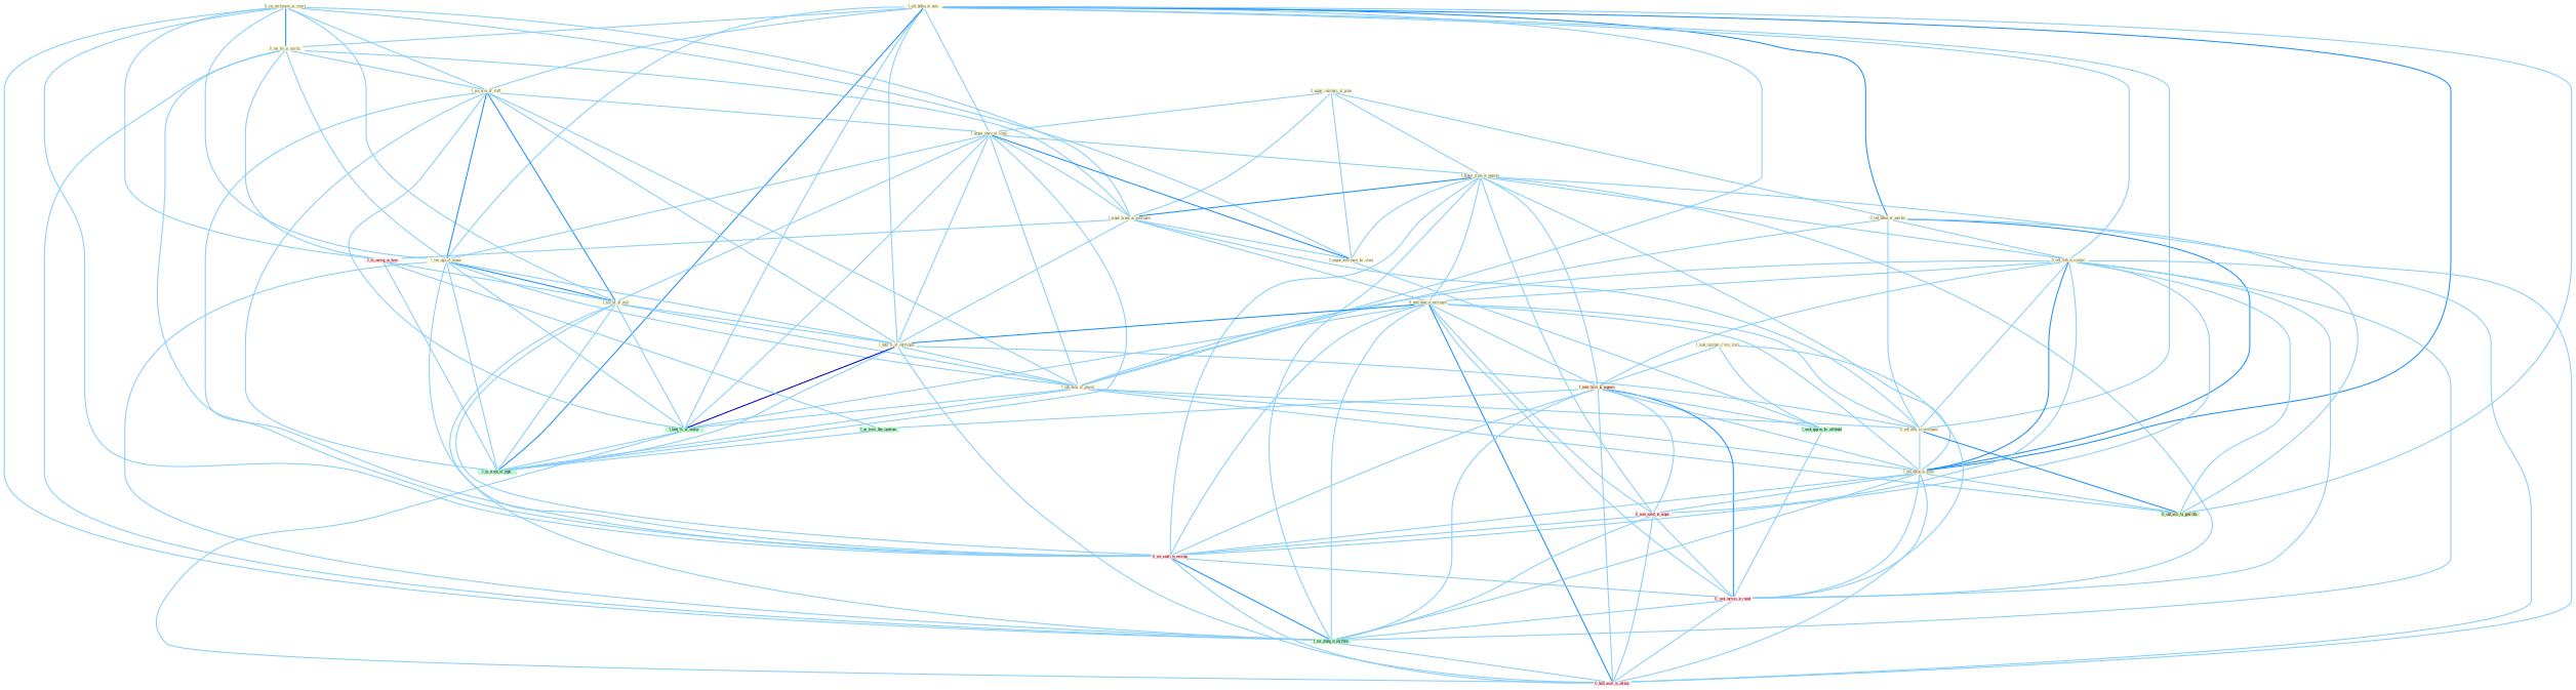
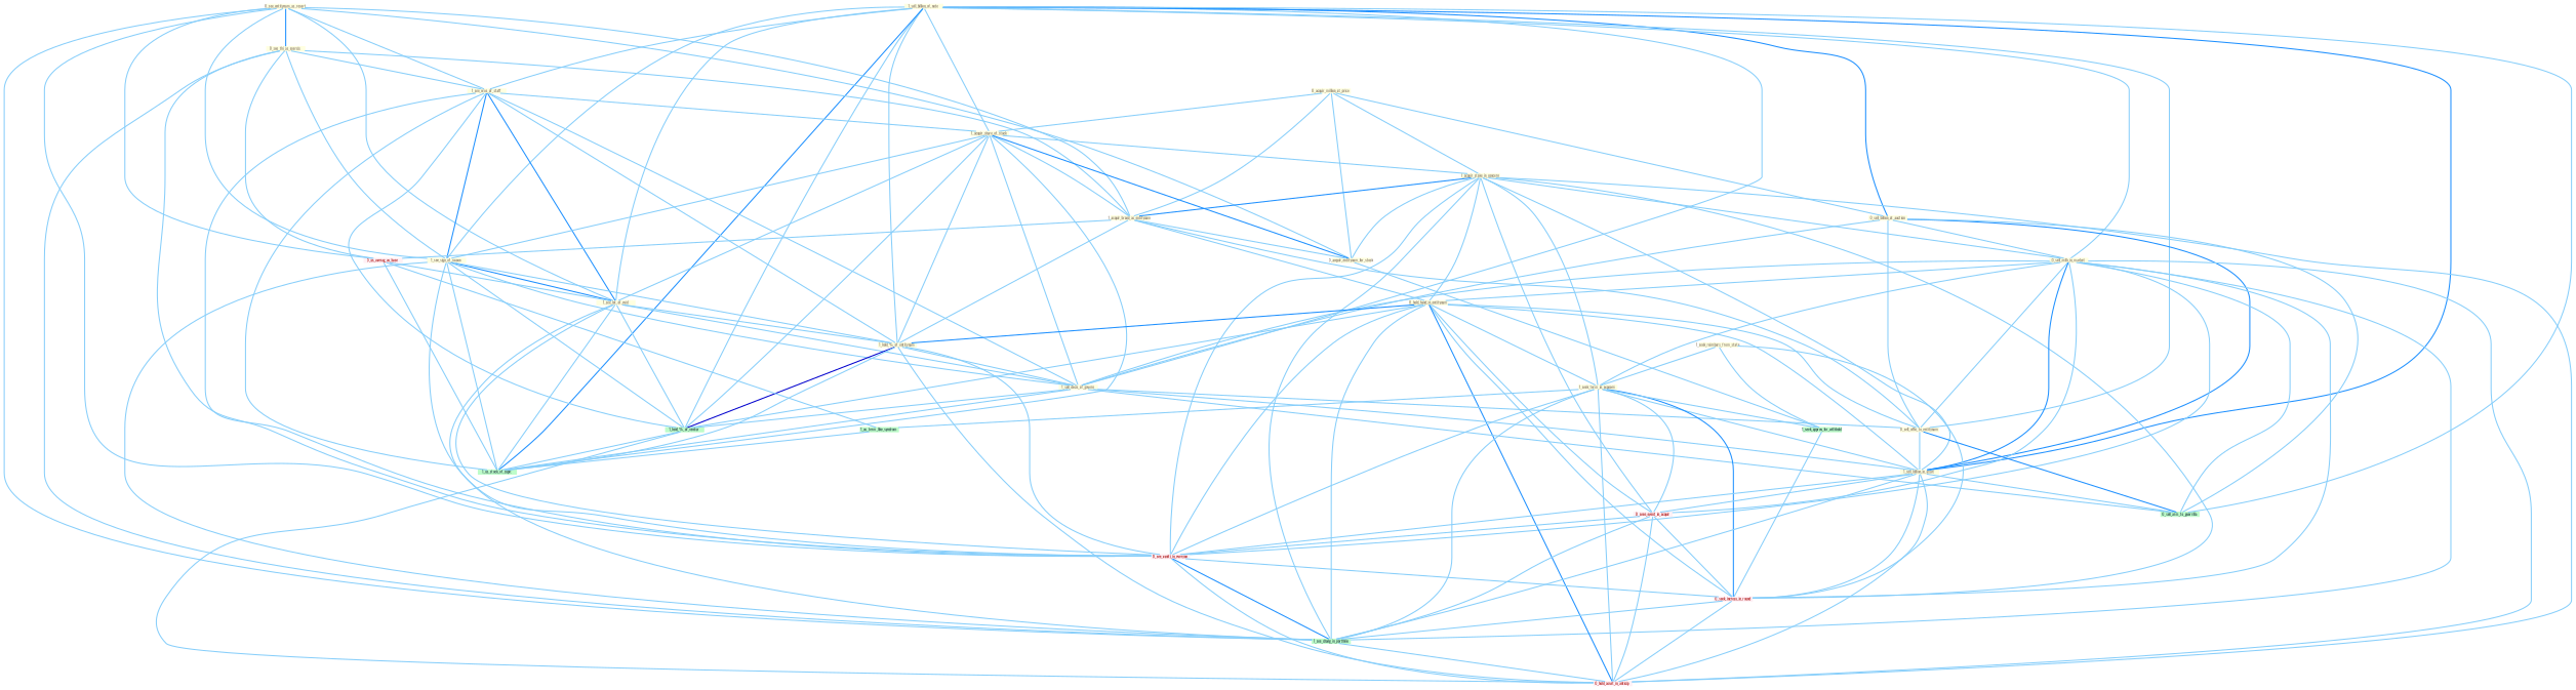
  graph {
    fontname=Oswald
    node [color="#ffffe0" fixedsize=true fontcolor="#8b7d6b" fontname=Oswald fontsize=4 shape=polygon style=filled]
    edge [color="#87cefa" fontname=Oswald w=1]
    "1_sell_billion_of_note " [height=.06 width=.5]
-   "0_acquir_million_at_price " [height=.06 width=.5 label="0_acquir_reimburs_at_price"]
+   "0_acquir_million_at_price " [height=.06 width=.5]
    "0_see_entitynam_as_resort " [height=.06 width=.5]
    "0_sell_billion_at_auction " [height=.06 width=.5]
    "0_see_thi_as_exercis " [height=.06 width=.5]
    "1_see_eros_of_staff " [height=.06 width=.5]
    "1_acquir_share_of_stock " [height=.06 width=.5]
    "1_acquir_stake_in_concern " [height=.06 width=.5]
    "1_acquir_brand_as_entitynam " [height=.06 width=.5]
    "0_acquir_entitynam_for_stock " [height=.06 width=.5]
    "1_see_sign_of_swoon " [height=.06 width=.5]
    "0_sell_milk_in_market " [height=.06 width=.5]
    "0_hold_hand_in_entitynam " [height=.06 width=.5]
    "1_see_lot_of_evid " [height=.06 width=.5]
    "1_hold_%_of_entitynam " [height=.06 width=.5]
    "1_sell_decis_of_govern " [height=.06 width=.5]
    "1_seek_reimburs_from_state " [height=.06 width=.5]
    "0_sell_offic_to_entitynam " [height=.06 width=.5]
-   "1_seek_term_in_economi " [fontcolor="#b22222" height=.06 width=.5]
+   "1_seek_term_in_economi " [height=.06 width=.5]
    "1_sell_billion_in_asset " [height=.06 width=.5]
    n21 [color="#fff0f5" fontcolor="#b22222" height=.06 label="0_seen_event_in_acquir" width=.5]
    "0_us_averag_as_base " [color="#fff0f5" fontcolor="#b22222" height=.06 width=.5]
    "0_see_vaniti_in_everyon " [color="#fff0f5" fontcolor="#b22222" height=.06 width=.5]
    "0_seek_increas_in_round " [color="#fff0f5" fontcolor="#b22222" height=.06 width=.5]
    "0_hold_asset_in_anticip " [color="#fff0f5" fontcolor="#b22222" height=.06 width=.5]
    "1_hold_%_of_ventur " [color="#BDFCC9" fontcolor="#2f4f4f" height=.06 width=.5]
-   "0_sell_arm_to_guerrilla " [color="#BDFCC9" fontcolor="#b22222" height=.06 width=.5]
+   "0_sell_arm_to_guerrilla " [color="#BDFCC9" fontcolor="#2f4f4f" height=.06 width=.5]
    "1_us_stock_of_capit " [color="#BDFCC9" fontcolor="#2f4f4f" height=.06 width=.5]
    "1_see_chang_in_portfolio " [color="#BDFCC9" fontcolor="#2f4f4f" height=.06 width=.5]
    "1_seek_approv_for_withhold " [color="#BDFCC9" fontcolor="#2f4f4f" height=.06 width=.5]
    "1_us_term_like_syndrom " [color="#BDFCC9" fontcolor="#2f4f4f" height=.06 width=.5]
    subgraph sub_1 {
      "1_sell_billion_of_note "
      "0_acquir_million_at_price "
      "0_see_entitynam_as_resort "
      "0_sell_billion_at_auction "
      "0_see_thi_as_exercis "
      "1_see_eros_of_staff "
      "1_acquir_share_of_stock "
      "1_acquir_stake_in_concern "
      "1_acquir_brand_as_entitynam "
      "0_acquir_entitynam_for_stock "
      "1_see_sign_of_swoon "
      "0_sell_milk_in_market "
      "0_hold_hand_in_entitynam "
      "1_see_lot_of_evid "
      "1_hold_%_of_entitynam "
      "1_sell_decis_of_govern "
      "1_seek_reimburs_from_state "
      "0_sell_offic_to_entitynam "
      "1_seek_term_in_economi "
      "1_sell_billion_in_asset "
    }
    subgraph sub_2 {
      n21
      "0_us_averag_as_base "
      "0_see_vaniti_in_everyon "
      "0_seek_increas_in_round "
      "0_hold_asset_in_anticip "
    }
    "1_sell_billion_of_note " -- "0_sell_billion_at_auction " [color="#1e90ff" w=2]
    "1_sell_billion_of_note " -- "1_see_eros_of_staff "
    "1_sell_billion_of_note " -- "1_acquir_share_of_stock "
    "1_sell_billion_of_note " -- "1_see_sign_of_swoon "
    "1_sell_billion_of_note " -- "0_sell_milk_in_market "
-   "1_sell_billion_of_note " -- "0_see_thi_as_exercis "
+   "1_sell_billion_of_note " -- "1_see_lot_of_evid "
    "1_sell_billion_of_note " -- "1_hold_%_of_entitynam "
    "1_sell_billion_of_note " -- "1_sell_decis_of_govern " [w=2]
    "1_sell_billion_of_note " -- "0_sell_offic_to_entitynam "
    "1_sell_billion_of_note " -- "1_sell_billion_in_asset " [color="#1e90ff" w=2]
    "1_sell_billion_of_note " -- "1_hold_%_of_ventur "
    "1_sell_billion_of_note " -- "0_sell_arm_to_guerrilla "
    "1_sell_billion_of_note " -- "1_us_stock_of_capit " [color="#1e90ff"]
    "0_acquir_million_at_price " -- "0_sell_billion_at_auction "
    "0_acquir_million_at_price " -- "1_acquir_share_of_stock "
    "0_acquir_million_at_price " -- "1_acquir_stake_in_concern "
    "0_acquir_million_at_price " -- "1_acquir_brand_as_entitynam "
    "0_acquir_million_at_price " -- "0_acquir_entitynam_for_stock "
    "0_see_entitynam_as_resort " -- "0_see_thi_as_exercis " [color="#1e90ff" w=2]
    "0_see_entitynam_as_resort " -- "1_see_eros_of_staff "
    "0_see_entitynam_as_resort " -- "1_acquir_brand_as_entitynam "
    "0_see_entitynam_as_resort " -- "0_acquir_entitynam_for_stock "
    "0_see_entitynam_as_resort " -- "1_see_sign_of_swoon "
    "0_see_entitynam_as_resort " -- "1_see_lot_of_evid "
    "0_see_entitynam_as_resort " -- "0_us_averag_as_base "
    "0_see_entitynam_as_resort " -- "0_see_vaniti_in_everyon "
    "0_see_entitynam_as_resort " -- "1_see_chang_in_portfolio "
    "0_sell_billion_at_auction " -- "0_sell_milk_in_market "
    "0_sell_billion_at_auction " -- "1_sell_decis_of_govern "
    "0_sell_billion_at_auction " -- "0_sell_offic_to_entitynam "
    "0_sell_billion_at_auction " -- "1_sell_billion_in_asset " [color="#1e90ff" w=2]
    "0_sell_billion_at_auction " -- "0_sell_arm_to_guerrilla "
    "0_see_thi_as_exercis " -- "1_see_eros_of_staff "
    "0_see_thi_as_exercis " -- "1_acquir_brand_as_entitynam "
    "0_see_thi_as_exercis " -- "1_see_sign_of_swoon "
    "0_see_thi_as_exercis " -- "0_us_averag_as_base "
    "0_see_thi_as_exercis " -- "0_see_vaniti_in_everyon "
    "0_see_thi_as_exercis " -- "1_see_chang_in_portfolio "
    "1_see_eros_of_staff " -- "1_acquir_share_of_stock "
    "1_see_eros_of_staff " -- "1_see_sign_of_swoon " [color="#1e90ff" w=2]
    "1_see_eros_of_staff " -- "1_see_lot_of_evid " [color="#1e90ff" w=2]
    "1_see_eros_of_staff " -- "1_hold_%_of_entitynam "
    "1_see_eros_of_staff " -- "1_sell_decis_of_govern "
    "1_see_eros_of_staff " -- "0_see_vaniti_in_everyon "
    "1_see_eros_of_staff " -- "1_hold_%_of_ventur "
    "1_see_eros_of_staff " -- "1_us_stock_of_capit "
    "1_acquir_share_of_stock " -- "1_acquir_stake_in_concern "
    "1_acquir_share_of_stock " -- "1_acquir_brand_as_entitynam "
    "1_acquir_share_of_stock " -- "0_acquir_entitynam_for_stock " [color="#1e90ff" w=2]
    "1_acquir_share_of_stock " -- "1_see_sign_of_swoon "
    "1_acquir_share_of_stock " -- "1_see_lot_of_evid "
    "1_acquir_share_of_stock " -- "1_hold_%_of_entitynam "
    "1_acquir_share_of_stock " -- "1_sell_decis_of_govern "
    "1_acquir_share_of_stock " -- "1_hold_%_of_ventur "
    "1_acquir_share_of_stock " -- "1_us_stock_of_capit "
    "1_acquir_stake_in_concern " -- "1_acquir_brand_as_entitynam " [color="#1e90ff"]
    "1_acquir_stake_in_concern " -- "0_acquir_entitynam_for_stock "
    "1_acquir_stake_in_concern " -- "0_sell_milk_in_market "
    "1_acquir_stake_in_concern " -- "0_hold_hand_in_entitynam "
    "1_acquir_stake_in_concern " -- "1_seek_term_in_economi "
    "1_acquir_stake_in_concern " -- "1_sell_billion_in_asset "
    "1_acquir_stake_in_concern " -- n21
    "1_acquir_stake_in_concern " -- "0_see_vaniti_in_everyon "
    "1_acquir_stake_in_concern " -- "0_seek_increas_in_round "
    "1_acquir_stake_in_concern " -- "0_hold_asset_in_anticip "
    "1_acquir_stake_in_concern " -- "1_see_chang_in_portfolio "
    "1_acquir_brand_as_entitynam " -- "0_acquir_entitynam_for_stock "
    "1_acquir_brand_as_entitynam " -- "0_hold_hand_in_entitynam "
    "1_acquir_brand_as_entitynam " -- "1_hold_%_of_entitynam "
    "1_acquir_brand_as_entitynam " -- "0_sell_offic_to_entitynam "
    "1_acquir_brand_as_entitynam " -- "0_us_averag_as_base "
    "0_acquir_entitynam_for_stock " -- "1_seek_approv_for_withhold "
    "1_see_sign_of_swoon " -- "1_see_lot_of_evid " [color="#1e90ff" w=2]
    "1_see_sign_of_swoon " -- "1_hold_%_of_entitynam "
    "1_see_sign_of_swoon " -- "1_sell_decis_of_govern "
    "1_see_sign_of_swoon " -- "0_see_vaniti_in_everyon "
    "1_see_sign_of_swoon " -- "1_hold_%_of_ventur "
    "1_see_sign_of_swoon " -- "1_us_stock_of_capit "
    "1_see_sign_of_swoon " -- "1_see_chang_in_portfolio "
    "0_sell_milk_in_market " -- "0_hold_hand_in_entitynam "
    "0_sell_milk_in_market " -- "1_sell_decis_of_govern "
    "0_sell_milk_in_market " -- "0_sell_offic_to_entitynam "
    "0_sell_milk_in_market " -- "1_seek_term_in_economi "
    "0_sell_milk_in_market " -- "1_sell_billion_in_asset " [color="#1e90ff" w=2]
    "0_sell_milk_in_market " -- n21
    "0_sell_milk_in_market " -- "0_see_vaniti_in_everyon "
    "0_sell_milk_in_market " -- "0_seek_increas_in_round "
    "0_sell_milk_in_market " -- "0_hold_asset_in_anticip "
    "0_sell_milk_in_market " -- "0_sell_arm_to_guerrilla "
    "0_sell_milk_in_market " -- "1_see_chang_in_portfolio "
    "0_hold_hand_in_entitynam " -- "1_hold_%_of_entitynam " [color="#1e90ff" w=2]
    "0_hold_hand_in_entitynam " -- "0_sell_offic_to_entitynam "
    "0_hold_hand_in_entitynam " -- "1_seek_term_in_economi "
    "0_hold_hand_in_entitynam " -- "1_sell_billion_in_asset "
    "0_hold_hand_in_entitynam " -- n21
    "0_hold_hand_in_entitynam " -- "0_see_vaniti_in_everyon "
    "0_hold_hand_in_entitynam " -- "0_seek_increas_in_round "
    "0_hold_hand_in_entitynam " -- "0_hold_asset_in_anticip " [color="#1e90ff" w=2]
    "0_hold_hand_in_entitynam " -- "1_hold_%_of_ventur "
    "0_hold_hand_in_entitynam " -- "1_see_chang_in_portfolio "
    "1_see_lot_of_evid " -- "1_hold_%_of_entitynam "
    "1_see_lot_of_evid " -- "1_sell_decis_of_govern "
    "1_see_lot_of_evid " -- "0_see_vaniti_in_everyon "
    "1_see_lot_of_evid " -- "1_hold_%_of_ventur "
    "1_see_lot_of_evid " -- "1_us_stock_of_capit "
    "1_see_lot_of_evid " -- "1_see_chang_in_portfolio "
    "1_hold_%_of_entitynam " -- "1_sell_decis_of_govern "
-   "1_hold_%_of_entitynam " -- "0_sell_offic_to_entitynam "
+   "1_hold_%_of_entitynam " -- "0_see_vaniti_in_everyon "
    "1_hold_%_of_entitynam " -- "0_hold_asset_in_anticip "
    "1_hold_%_of_entitynam " -- "1_hold_%_of_ventur " [color="#0000cd" w=3]
    "1_hold_%_of_entitynam " -- "1_us_stock_of_capit "
    "1_sell_decis_of_govern " -- "0_sell_offic_to_entitynam "
    "1_sell_decis_of_govern " -- "1_sell_billion_in_asset "
    "1_sell_decis_of_govern " -- "1_hold_%_of_ventur "
    "1_sell_decis_of_govern " -- "0_sell_arm_to_guerrilla "
    "1_sell_decis_of_govern " -- "1_us_stock_of_capit "
    "1_seek_reimburs_from_state " -- "1_seek_term_in_economi "
    "1_seek_reimburs_from_state " -- "0_seek_increas_in_round "
    "1_seek_reimburs_from_state " -- "1_seek_approv_for_withhold "
    "0_sell_offic_to_entitynam " -- "1_sell_billion_in_asset "
    "0_sell_offic_to_entitynam " -- "0_sell_arm_to_guerrilla " [color="#1e90ff" w=2]
    "1_seek_term_in_economi " -- "1_sell_billion_in_asset "
    "1_seek_term_in_economi " -- n21
    "1_seek_term_in_economi " -- "0_see_vaniti_in_everyon "
    "1_seek_term_in_economi " -- "0_seek_increas_in_round " [color="#1e90ff" w=2]
    "1_seek_term_in_economi " -- "0_hold_asset_in_anticip "
    "1_seek_term_in_economi " -- "1_see_chang_in_portfolio "
    "1_seek_term_in_economi " -- "1_seek_approv_for_withhold "
    "1_seek_term_in_economi " -- "1_us_term_like_syndrom "
    "1_sell_billion_in_asset " -- n21
    "1_sell_billion_in_asset " -- "0_see_vaniti_in_everyon "
    "1_sell_billion_in_asset " -- "0_seek_increas_in_round "
    "1_sell_billion_in_asset " -- "0_hold_asset_in_anticip "
    "1_sell_billion_in_asset " -- "0_sell_arm_to_guerrilla "
    "1_sell_billion_in_asset " -- "1_see_chang_in_portfolio "
    n21 -- "0_see_vaniti_in_everyon "
    n21 -- "0_seek_increas_in_round "
    n21 -- "0_hold_asset_in_anticip "
    n21 -- "1_see_chang_in_portfolio "
    "0_us_averag_as_base " -- "1_see_lot_of_evid "
    "0_us_averag_as_base " -- "1_us_stock_of_capit "
    "0_us_averag_as_base " -- "1_us_term_like_syndrom "
    "0_see_vaniti_in_everyon " -- "0_seek_increas_in_round "
    "0_see_vaniti_in_everyon " -- "0_hold_asset_in_anticip "
    "0_see_vaniti_in_everyon " -- "1_see_chang_in_portfolio " [color="#1e90ff" w=2]
    "0_seek_increas_in_round " -- "0_hold_asset_in_anticip "
    "0_seek_increas_in_round " -- "1_see_chang_in_portfolio "
    "1_hold_%_of_ventur " -- "0_hold_asset_in_anticip "
    "1_hold_%_of_ventur " -- "1_us_stock_of_capit "
    "1_see_chang_in_portfolio " -- "0_hold_asset_in_anticip "
    "1_seek_approv_for_withhold " -- "0_seek_increas_in_round "
    "1_us_term_like_syndrom " -- "1_us_stock_of_capit "
  }
